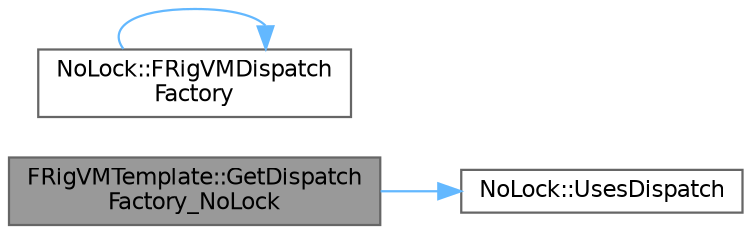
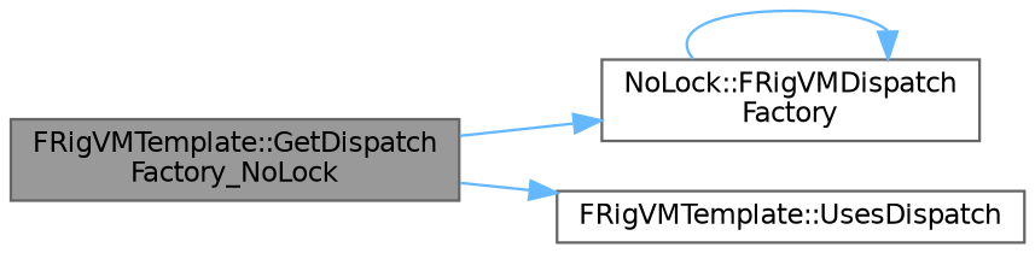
  digraph {
    rankdir=LR
    node [color=grey40 fillcolor=white fontname=Helvetica fontsize=10 shape=box style=filled]
    edge [color=steelblue1 fontname=Helvetica fontsize=10 labelfontname=Helvetica labelfontsize=10 style=solid]
    n1 [color=gray40 fillcolor=grey60 fontcolor=black height=0.2 label="FRigVMTemplate::GetDispatch\lFactory_NoLock" width=0.4]
    n2 [height=0.2 label="NoLock::FRigVMDispatch\lFactory" width=0.4]
-   n3 [height=0.2 label="NoLock::UsesDispatch" width=0.4]
+   n3 [height=0.2 label="FRigVMTemplate::UsesDispatch" width=0.4]
+   n1 -> n2
    n1 -> n3
    n2 -> n2
  }
